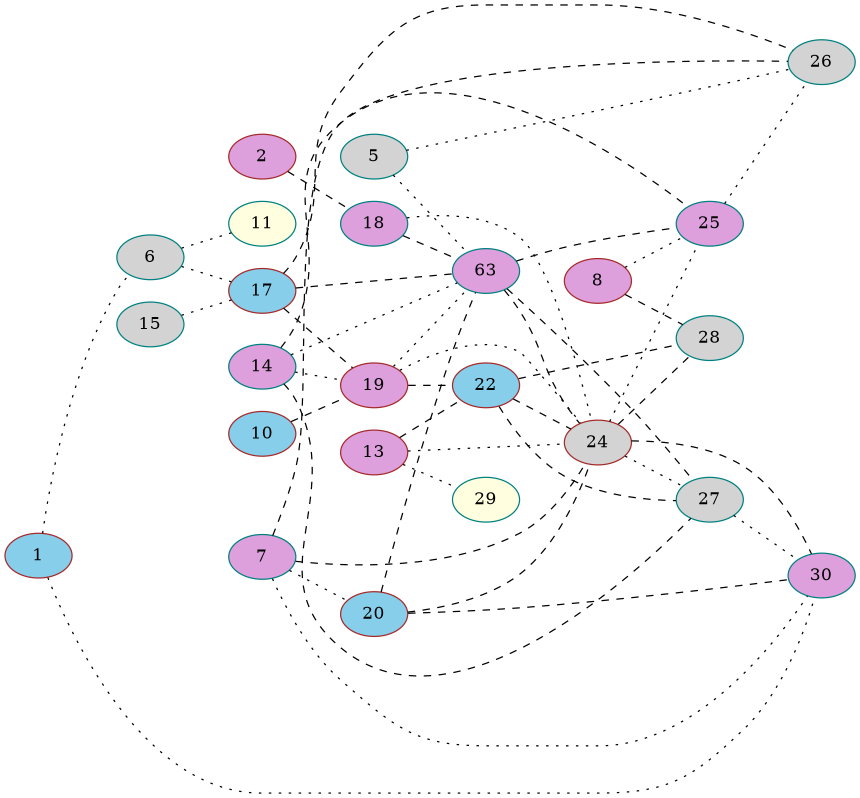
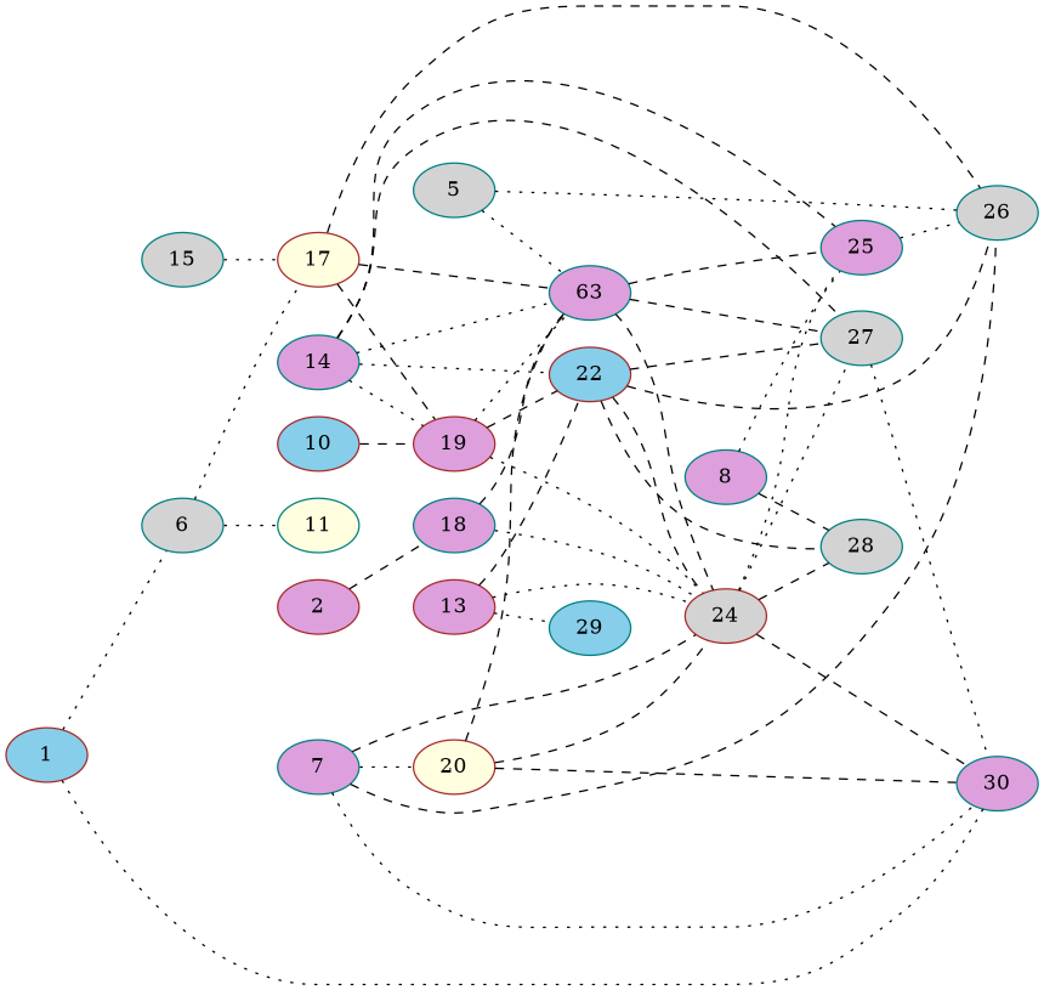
  graph {
    rankdir=LR
    node [color=teal fillcolor=plum style=filled]
    edge [style=dashed weight=1.0]
    1 [color=brown fillcolor=skyblue]
    6 [fillcolor=lightgrey]
    30
    11 [fillcolor=lightyellow]
-   17 [color=brown fillcolor=skyblue]
+   17 [color=brown fillcolor=lightyellow]
    2 [color=brown]
    18
    n8 [label=63]
    24 [color=brown fillcolor=lightgrey]
    5 [fillcolor=lightgrey]
    26 [fillcolor=lightgrey]
    25
    27 [fillcolor=lightgrey]
    19 [color=brown]
    7
-   20 [color=brown fillcolor=skyblue]
+   20 [color=brown fillcolor=lightyellow]
    28 [fillcolor=lightgrey]
-   8 [color=brown]
+   8
    10 [color=brown fillcolor=skyblue]
    22 [color=brown fillcolor=skyblue]
    13 [color=brown]
-   29 [fillcolor=lightyellow]
+   29 [fillcolor=skyblue]
    14
    15 [fillcolor=lightgrey]
    1 -- 6 [style=dotted]
    1 -- 30 [style=dotted]
    6 -- 11 [style=dotted]
    6 -- 17 [style=dotted]
    17 -- n8
    17 -- 26 [weight=2.0]
    17 -- 19
    2 -- 18
    18 -- n8
    18 -- 24 [style=dotted]
    n8 -- 24
    n8 -- 25
    n8 -- 27
    24 -- 30 [weight=2.0]
    24 -- 25 [style=dotted]
    24 -- 27 [style=dotted]
    24 -- 28
    5 -- n8 [style=dotted]
    5 -- 26 [style=dotted]
    25 -- 26 [style=dotted]
    27 -- 30 [style=dotted]
    19 -- n8 [style=dotted]
    19 -- 24 [style=dotted weight=2.0]
    19 -- 22 [weight=2.0]
    7 -- 30 [style=dotted]
    7 -- 24 [weight=2.0]
    7 -- 26
    7 -- 20 [style=dotted]
    20 -- 30
    20 -- n8
    20 -- 24
    8 -- 25 [style=dotted]
    8 -- 28
    10 -- 19 [weight=2.0]
    22 -- 24
+   22 -- 26
    22 -- 27
    22 -- 28
    13 -- 24 [style=dotted]
    13 -- 22
    13 -- 29 [style=dotted]
    14 -- n8 [style=dotted]
    14 -- 25
    14 -- 27
    14 -- 19 [style=dotted weight=3.0]
+   14 -- 22 [style=dotted]
    15 -- 17 [style=dotted]
  }
